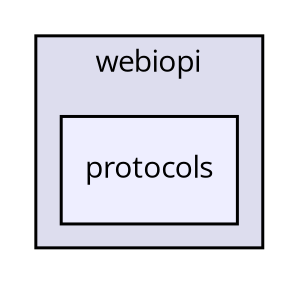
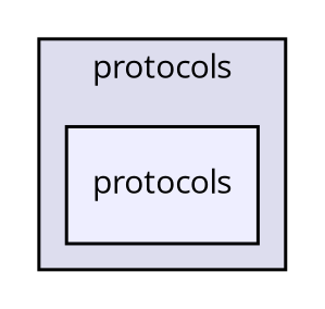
  digraph {
    compound=true
    fontname="Open Sans"
    n1 [fillcolor="#eeeeff" fontname="Open Sans" fontsize=10 label=protocols pencolor=black shape=box style=filled]
    subgraph cluster_1 {
      bgcolor="#ddddee"
      fontsize=10
-     label=webiopi
+     label=protocols
      pencolor=black
      n1
    }
  }
